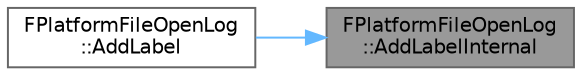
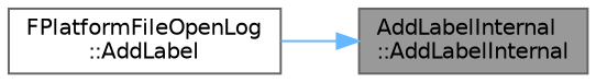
  digraph {
    rankdir=RL
    node [fontname=Helvetica fontsize=10 shape=box style=filled]
-   n1 [color=gray40 fillcolor=grey60 fontcolor=black height=0.2 label="FPlatformFileOpenLog\l::AddLabelInternal" width=0.4]
+   n1 [color=gray40 fillcolor=grey60 fontcolor=black height=0.2 label="AddLabelInternal\l::AddLabelInternal" width=0.4]
    n2 [color=grey40 fillcolor=white height=0.2 label="FPlatformFileOpenLog\l::AddLabel" width=0.4]
    n1 -> n2 [color=steelblue1 dir=back fontname=Helvetica fontsize=10 labelfontname=Helvetica labelfontsize=10 style=solid]
  }
